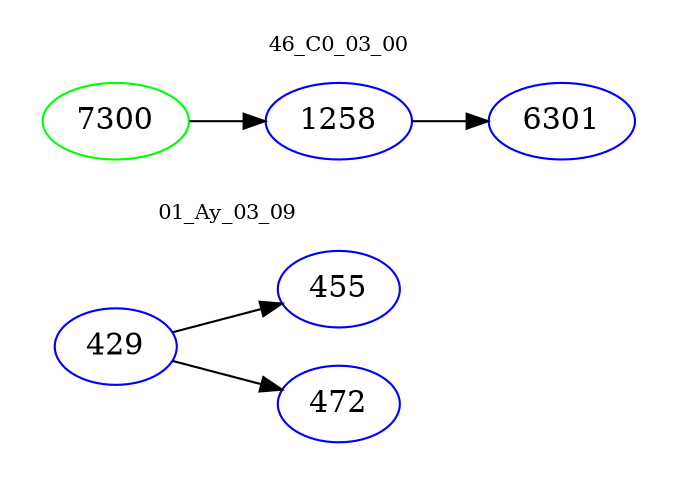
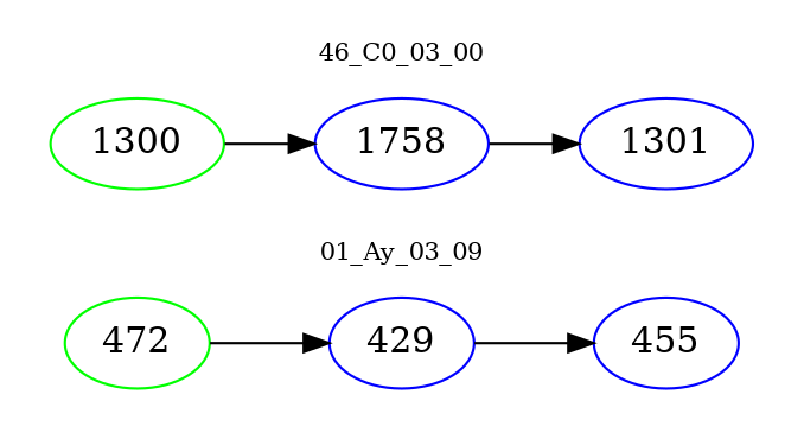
  digraph {
    rankdir=LR
    node [color=blue]
    edge [color=black]
-   n1 [label=472]
+   n1 [color=green label=472]
    n2 [label=429]
    n3 [label=455]
-   n4 [color=green label=7300]
-   n5 [label=1258]
-   n6 [label=6301]
+   n4 [color=green label=1300]
+   n5 [label=1758]
+   n6 [label=1301]
    subgraph cluster_1 {
      color=white
      fontsize=10
      label="01_Ay_03_09"
      n1
      n2
      n3
    }
    subgraph cluster_2 {
      color=white
      fontsize=10
      label="46_C0_03_00"
      n4
      n5
      n6
    }
-   n2 -> n1
+   n1 -> n2
    n2 -> n3
    n4 -> n5
    n5 -> n6
  }
